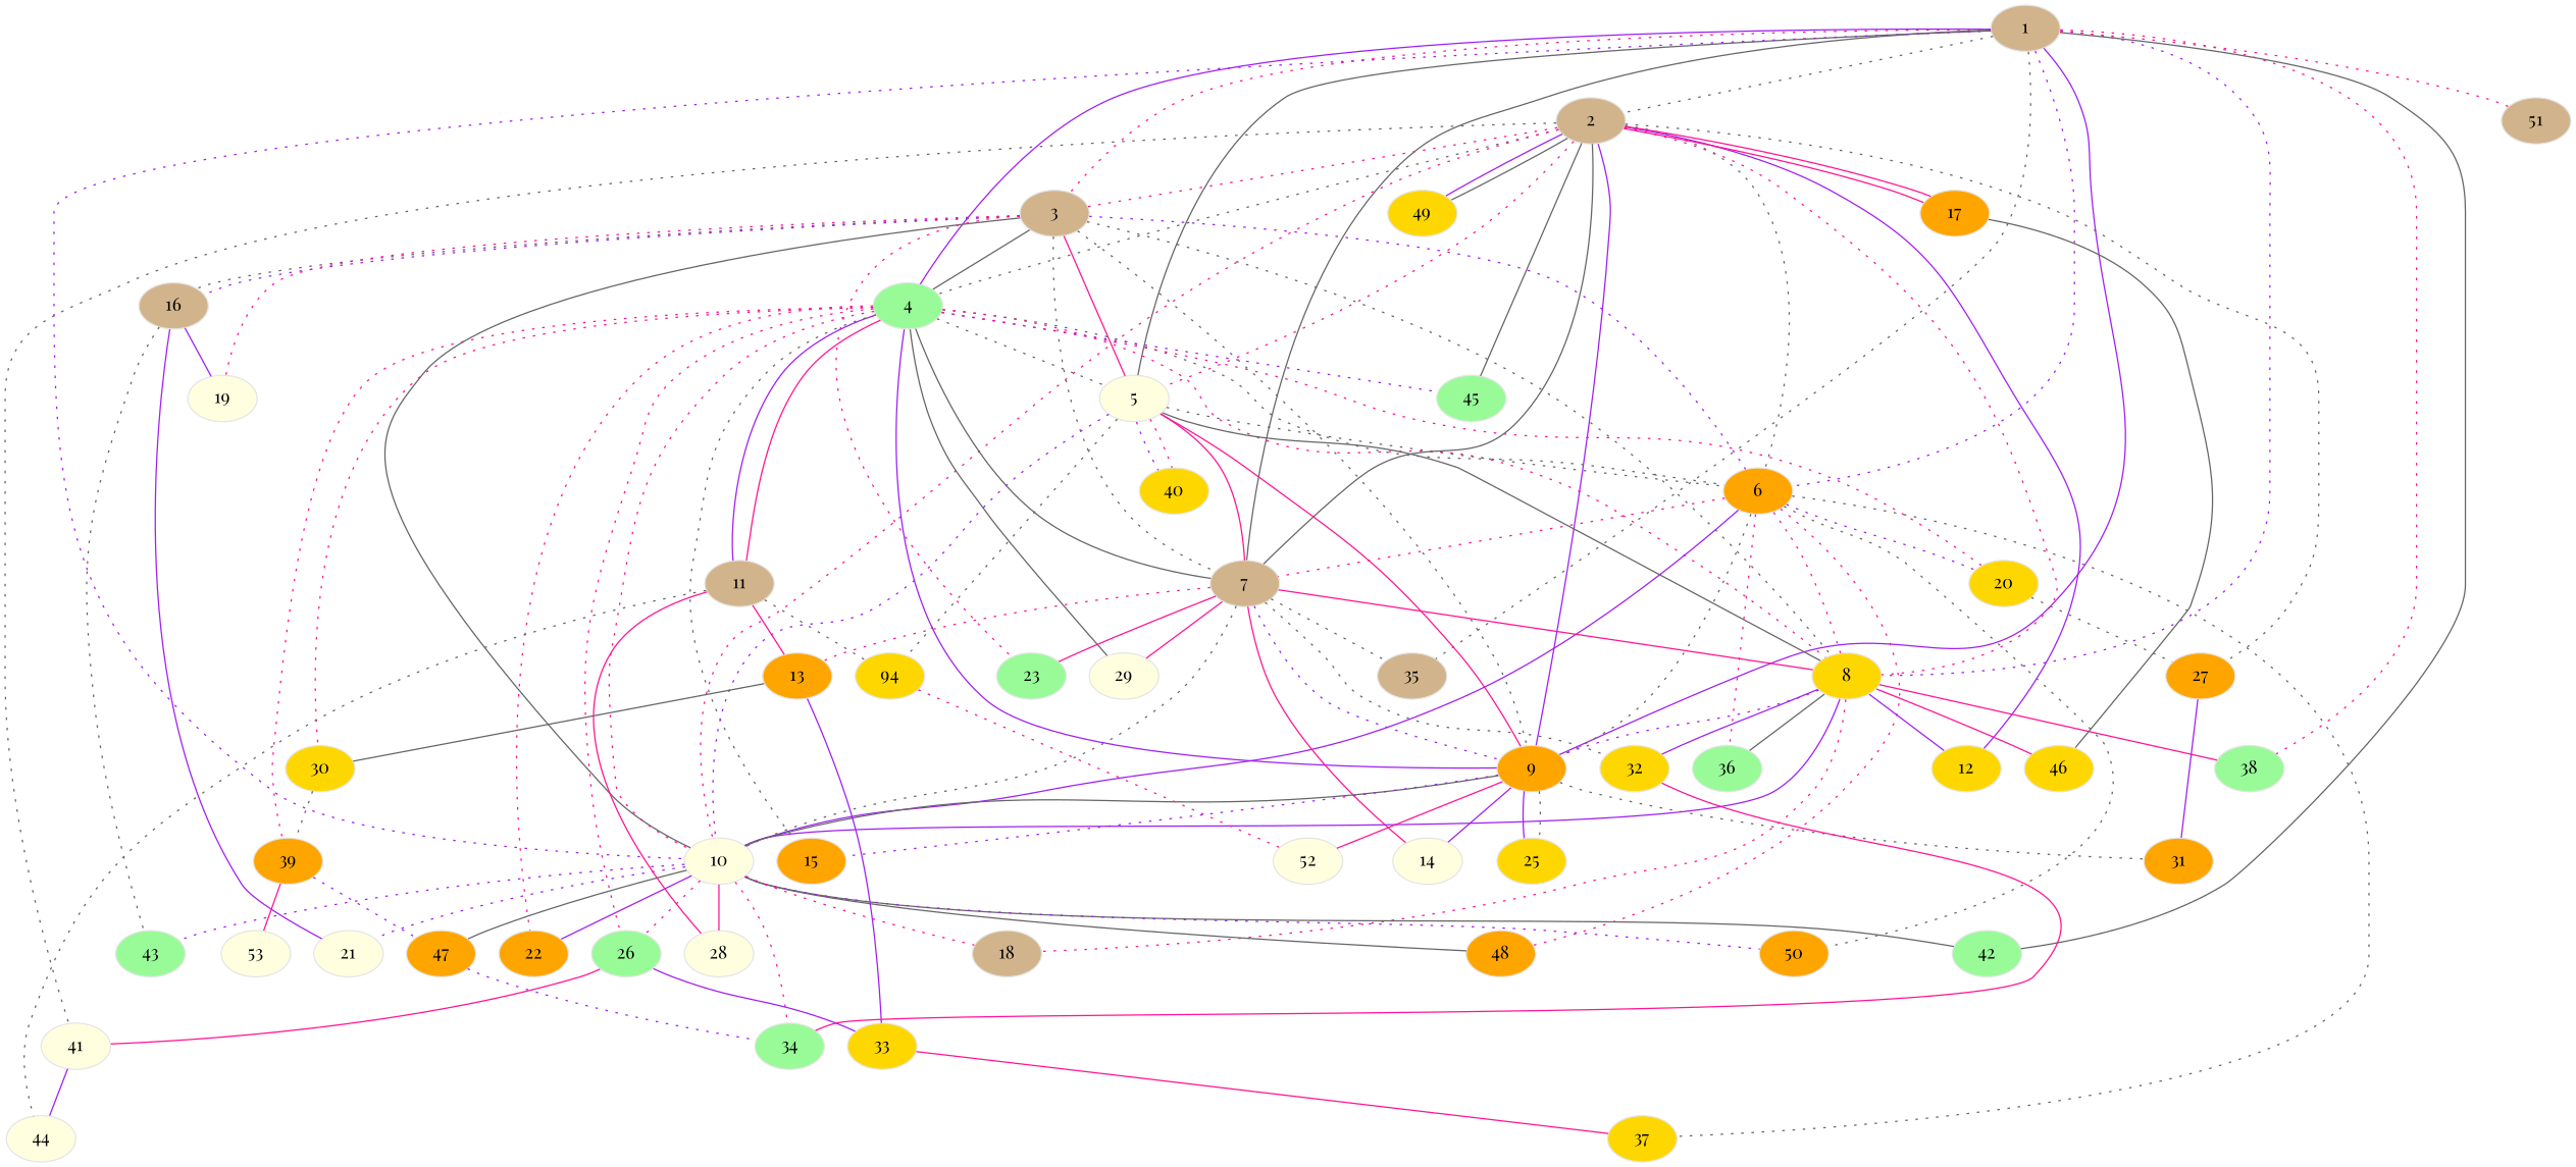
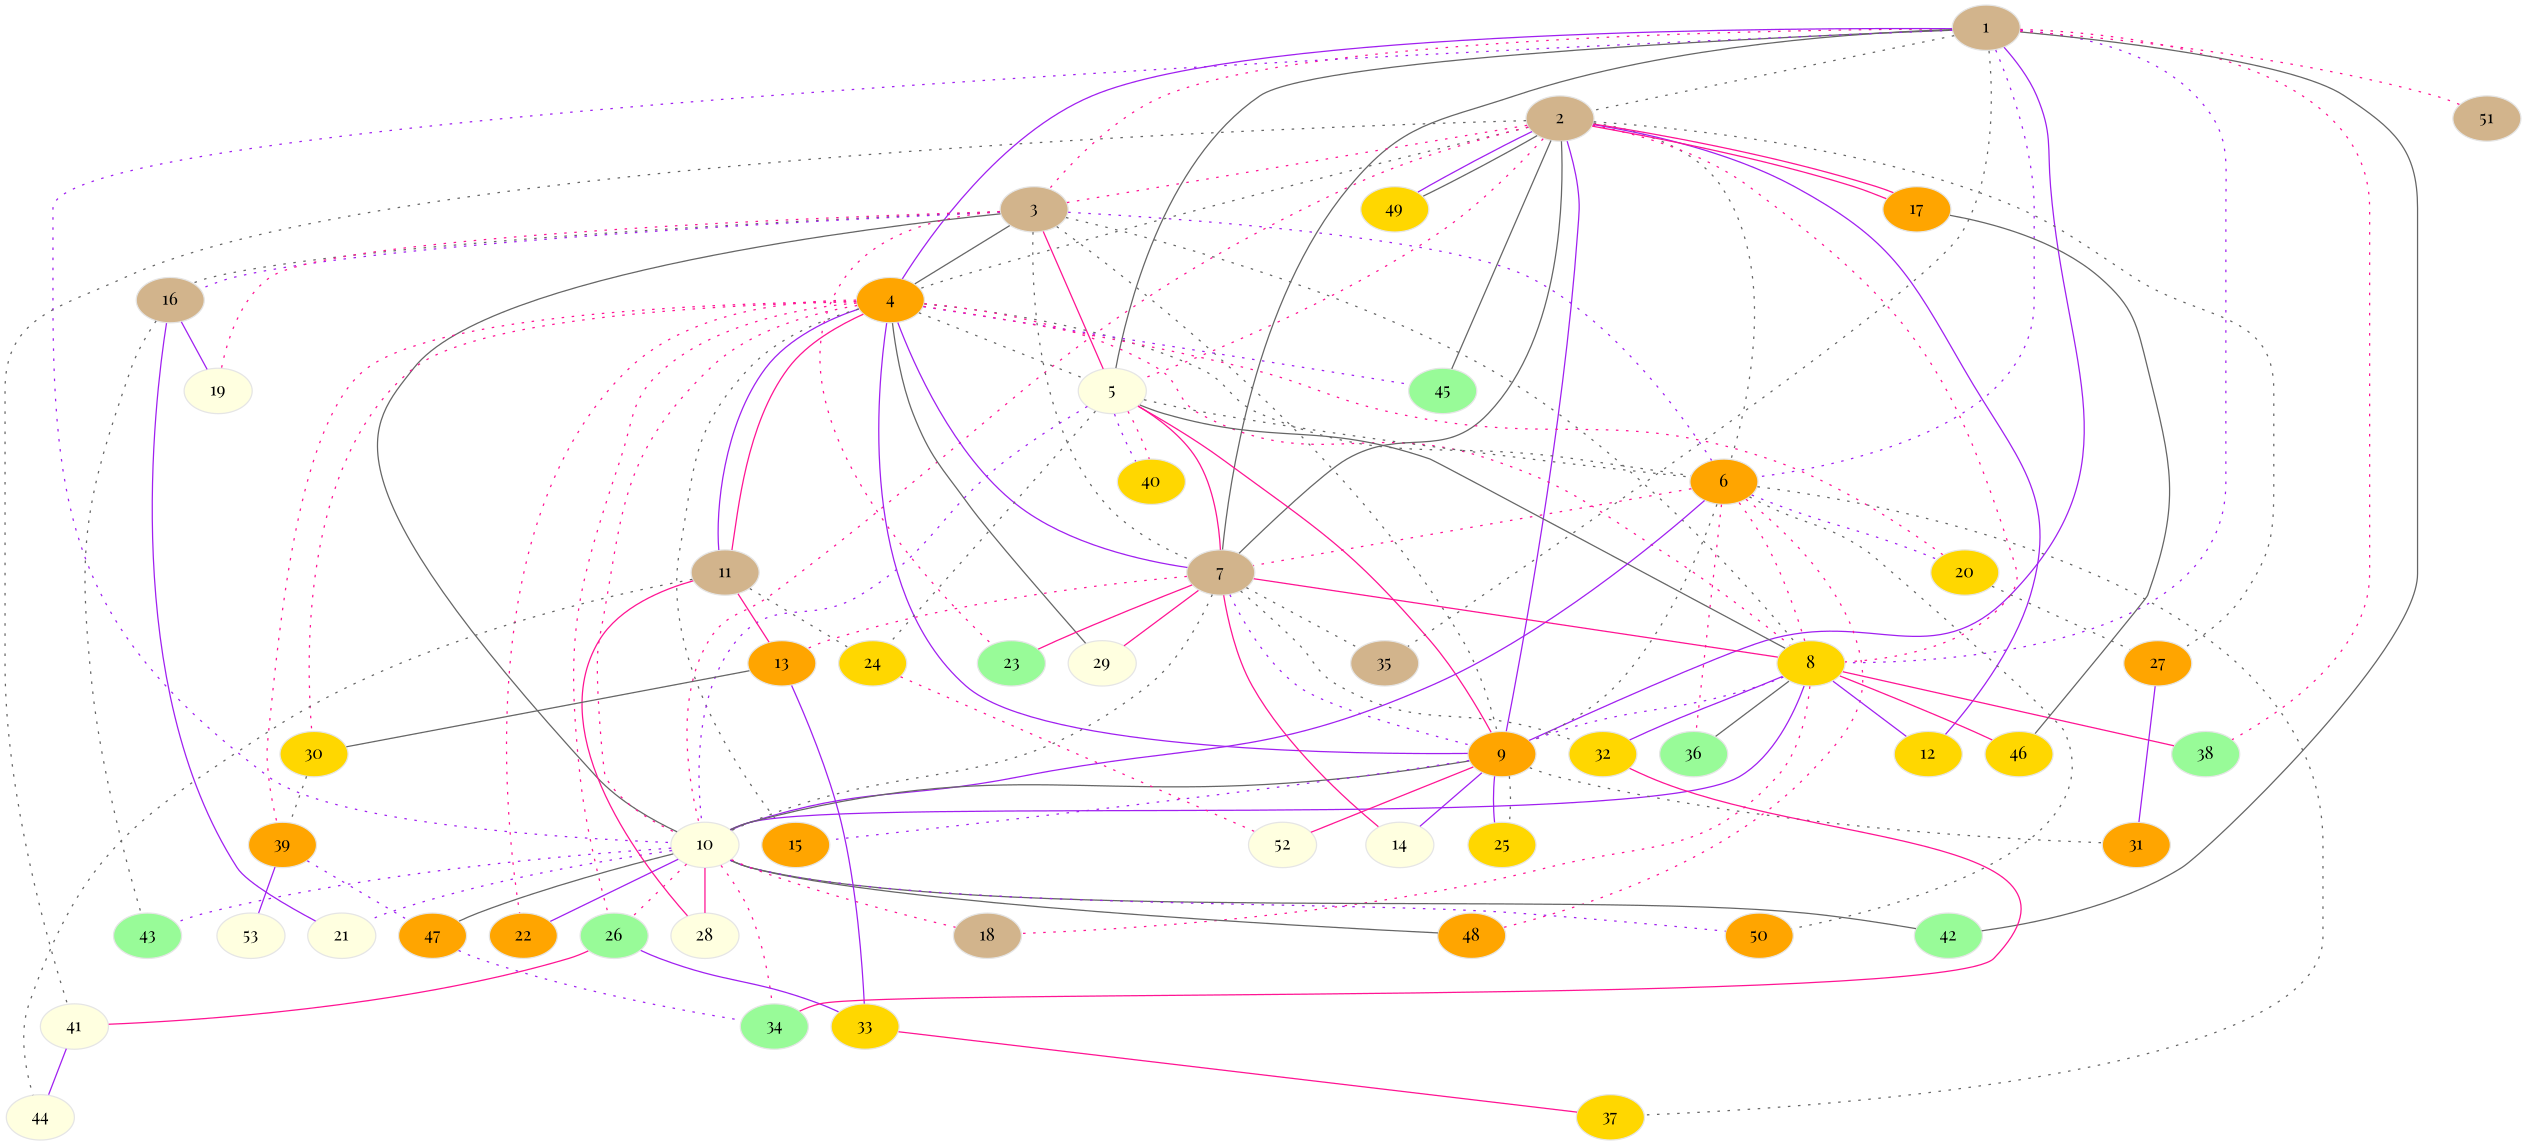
  graph {
    fontname="Playfair Display"
    node [color=gray90 fillcolor=orange fontname="Playfair Display" style=filled]
    edge [color=gray40 fontname="Playfair Display" style=dotted]
    1 [fillcolor=tan]
    2 [fillcolor=tan]
    3 [fillcolor=tan]
-   4 [fillcolor=palegreen]
+   4
    5 [fillcolor=lightyellow]
    6
    7 [fillcolor=tan]
    8 [fillcolor=gold]
    9
    10 [fillcolor=lightyellow]
    35 [fillcolor=tan]
    38 [fillcolor=palegreen]
    42 [fillcolor=palegreen]
    51 [fillcolor=tan]
    12 [fillcolor=gold]
    17
    27
    41 [fillcolor=lightyellow]
    45 [fillcolor=palegreen]
    49 [fillcolor=gold]
    16 [fillcolor=tan]
    19 [fillcolor=lightyellow]
    23 [fillcolor=palegreen]
    11 [fillcolor=tan]
    15
    20 [fillcolor=gold]
    22
    26 [fillcolor=palegreen]
    29 [fillcolor=lightyellow]
    30 [fillcolor=gold]
    39
-   24 [fillcolor=gold label=94]
+   24 [fillcolor=gold]
    40 [fillcolor=gold]
    36 [fillcolor=palegreen]
    37 [fillcolor=gold]
    48
    50
    13
    14 [fillcolor=lightyellow]
    32 [fillcolor=gold]
    18 [fillcolor=tan]
    46 [fillcolor=gold]
    25 [fillcolor=gold]
    31
    52 [fillcolor=lightyellow]
    21 [fillcolor=lightyellow]
    28 [fillcolor=lightyellow]
    34 [fillcolor=palegreen]
    43 [fillcolor=palegreen]
    47
    44 [fillcolor=lightyellow]
    33 [fillcolor=gold]
    53 [fillcolor=lightyellow]
    1 -- 2
    1 -- 3 [color=deeppink]
    1 -- 4 [color=purple style=solid]
    1 -- 5 [style=solid]
    1 -- 6 [color=purple]
    1 -- 7 [style=solid]
    1 -- 8 [color=purple]
    1 -- 9 [color=purple style=solid]
    1 -- 10 [color=purple]
    1 -- 35
    1 -- 38 [color=deeppink]
    1 -- 42 [style=solid]
    1 -- 51 [color=deeppink]
    2 -- 3 [color=deeppink]
    2 -- 4
    2 -- 5 [color=deeppink]
    2 -- 6
    2 -- 7 [style=solid]
    2 -- 8 [color=deeppink]
    2 -- 9 [color=purple style=solid]
    2 -- 10 [color=deeppink]
    2 -- 12 [color=purple style=solid]
    2 -- 17 [color=deeppink style=solid]
    2 -- 17 [color=deeppink style=solid]
    2 -- 27
    2 -- 41
    2 -- 45 [style=solid]
    2 -- 49 [color=purple style=solid]
    2 -- 49 [style=solid]
    3 -- 4 [style=solid]
    3 -- 5 [color=deeppink style=solid]
    3 -- 6 [color=purple]
    3 -- 7
    3 -- 8
    3 -- 9
    3 -- 10 [style=solid]
    3 -- 16
    3 -- 16 [color=purple]
    3 -- 19 [color=deeppink]
    3 -- 23 [color=deeppink]
    4 -- 5
    4 -- 6
-   4 -- 7 [style=solid]
+   4 -- 7 [color=purple style=solid]
    4 -- 8 [color=deeppink]
    4 -- 9 [color=purple style=solid]
    4 -- 10 [color=deeppink]
    4 -- 45 [color=purple]
    4 -- 11 [color=purple style=solid]
    4 -- 11 [color=deeppink style=solid]
    4 -- 15
    4 -- 20 [color=deeppink]
    4 -- 22 [color=deeppink]
    4 -- 26 [color=deeppink]
    4 -- 29 [style=solid]
    4 -- 30 [color=deeppink]
    4 -- 39 [color=deeppink]
    5 -- 6
    5 -- 7 [color=deeppink style=solid]
    5 -- 8 [style=solid]
    5 -- 9 [color=deeppink style=solid]
    5 -- 10 [color=purple]
    5 -- 24
    5 -- 40 [color=purple]
    5 -- 40 [color=deeppink]
    6 -- 7 [color=deeppink]
    6 -- 8 [color=deeppink]
    6 -- 9
    6 -- 10 [color=purple style=solid]
    6 -- 20 [color=purple]
    6 -- 36 [color=deeppink]
    6 -- 37
    6 -- 48 [color=deeppink]
    6 -- 50
    7 -- 8 [color=deeppink style=solid]
    7 -- 9 [color=purple]
    7 -- 10
    7 -- 35
    7 -- 23 [color=deeppink style=solid]
    7 -- 29 [color=deeppink style=solid]
    7 -- 13 [color=deeppink]
    7 -- 14 [color=deeppink style=solid]
    7 -- 32
    8 -- 9 [color=purple]
    8 -- 10 [color=purple style=solid]
    8 -- 38 [color=deeppink style=solid]
    8 -- 12 [color=purple style=solid]
    8 -- 36 [style=solid]
    8 -- 32 [color=purple style=solid]
    8 -- 18 [color=deeppink]
    8 -- 46 [color=deeppink style=solid]
    9 -- 10 [style=solid]
    9 -- 15 [color=purple]
    9 -- 14 [color=purple style=solid]
    9 -- 25 [color=purple style=solid]
    9 -- 25
    9 -- 31
    9 -- 52 [color=deeppink style=solid]
    10 -- 42 [style=solid]
    10 -- 22 [color=purple style=solid]
    10 -- 26 [color=deeppink]
    10 -- 48 [style=solid]
    10 -- 50 [color=purple]
    10 -- 18 [color=deeppink]
    10 -- 21 [color=purple]
    10 -- 28 [color=deeppink style=solid]
    10 -- 34 [color=deeppink]
    10 -- 43 [color=purple]
    10 -- 47 [style=solid]
    17 -- 46 [style=solid]
    27 -- 31 [color=purple style=solid]
    41 -- 44 [color=purple style=solid]
    16 -- 19 [color=purple style=solid]
    16 -- 21 [color=purple style=solid]
    16 -- 43
    11 -- 24
    11 -- 13 [color=deeppink style=solid]
    11 -- 28 [color=deeppink style=solid]
    11 -- 44
    20 -- 27
    26 -- 41 [color=deeppink style=solid]
    26 -- 33 [color=purple style=solid]
    30 -- 39
    39 -- 47 [color=purple]
-   39 -- 53 [color=deeppink style=solid]
+   39 -- 53 [color=purple style=solid]
    24 -- 52 [color=deeppink]
    13 -- 30 [style=solid]
    13 -- 33 [color=purple style=solid]
    32 -- 34 [color=deeppink style=solid]
    47 -- 34 [color=purple]
    33 -- 37 [color=deeppink style=solid]
  }
